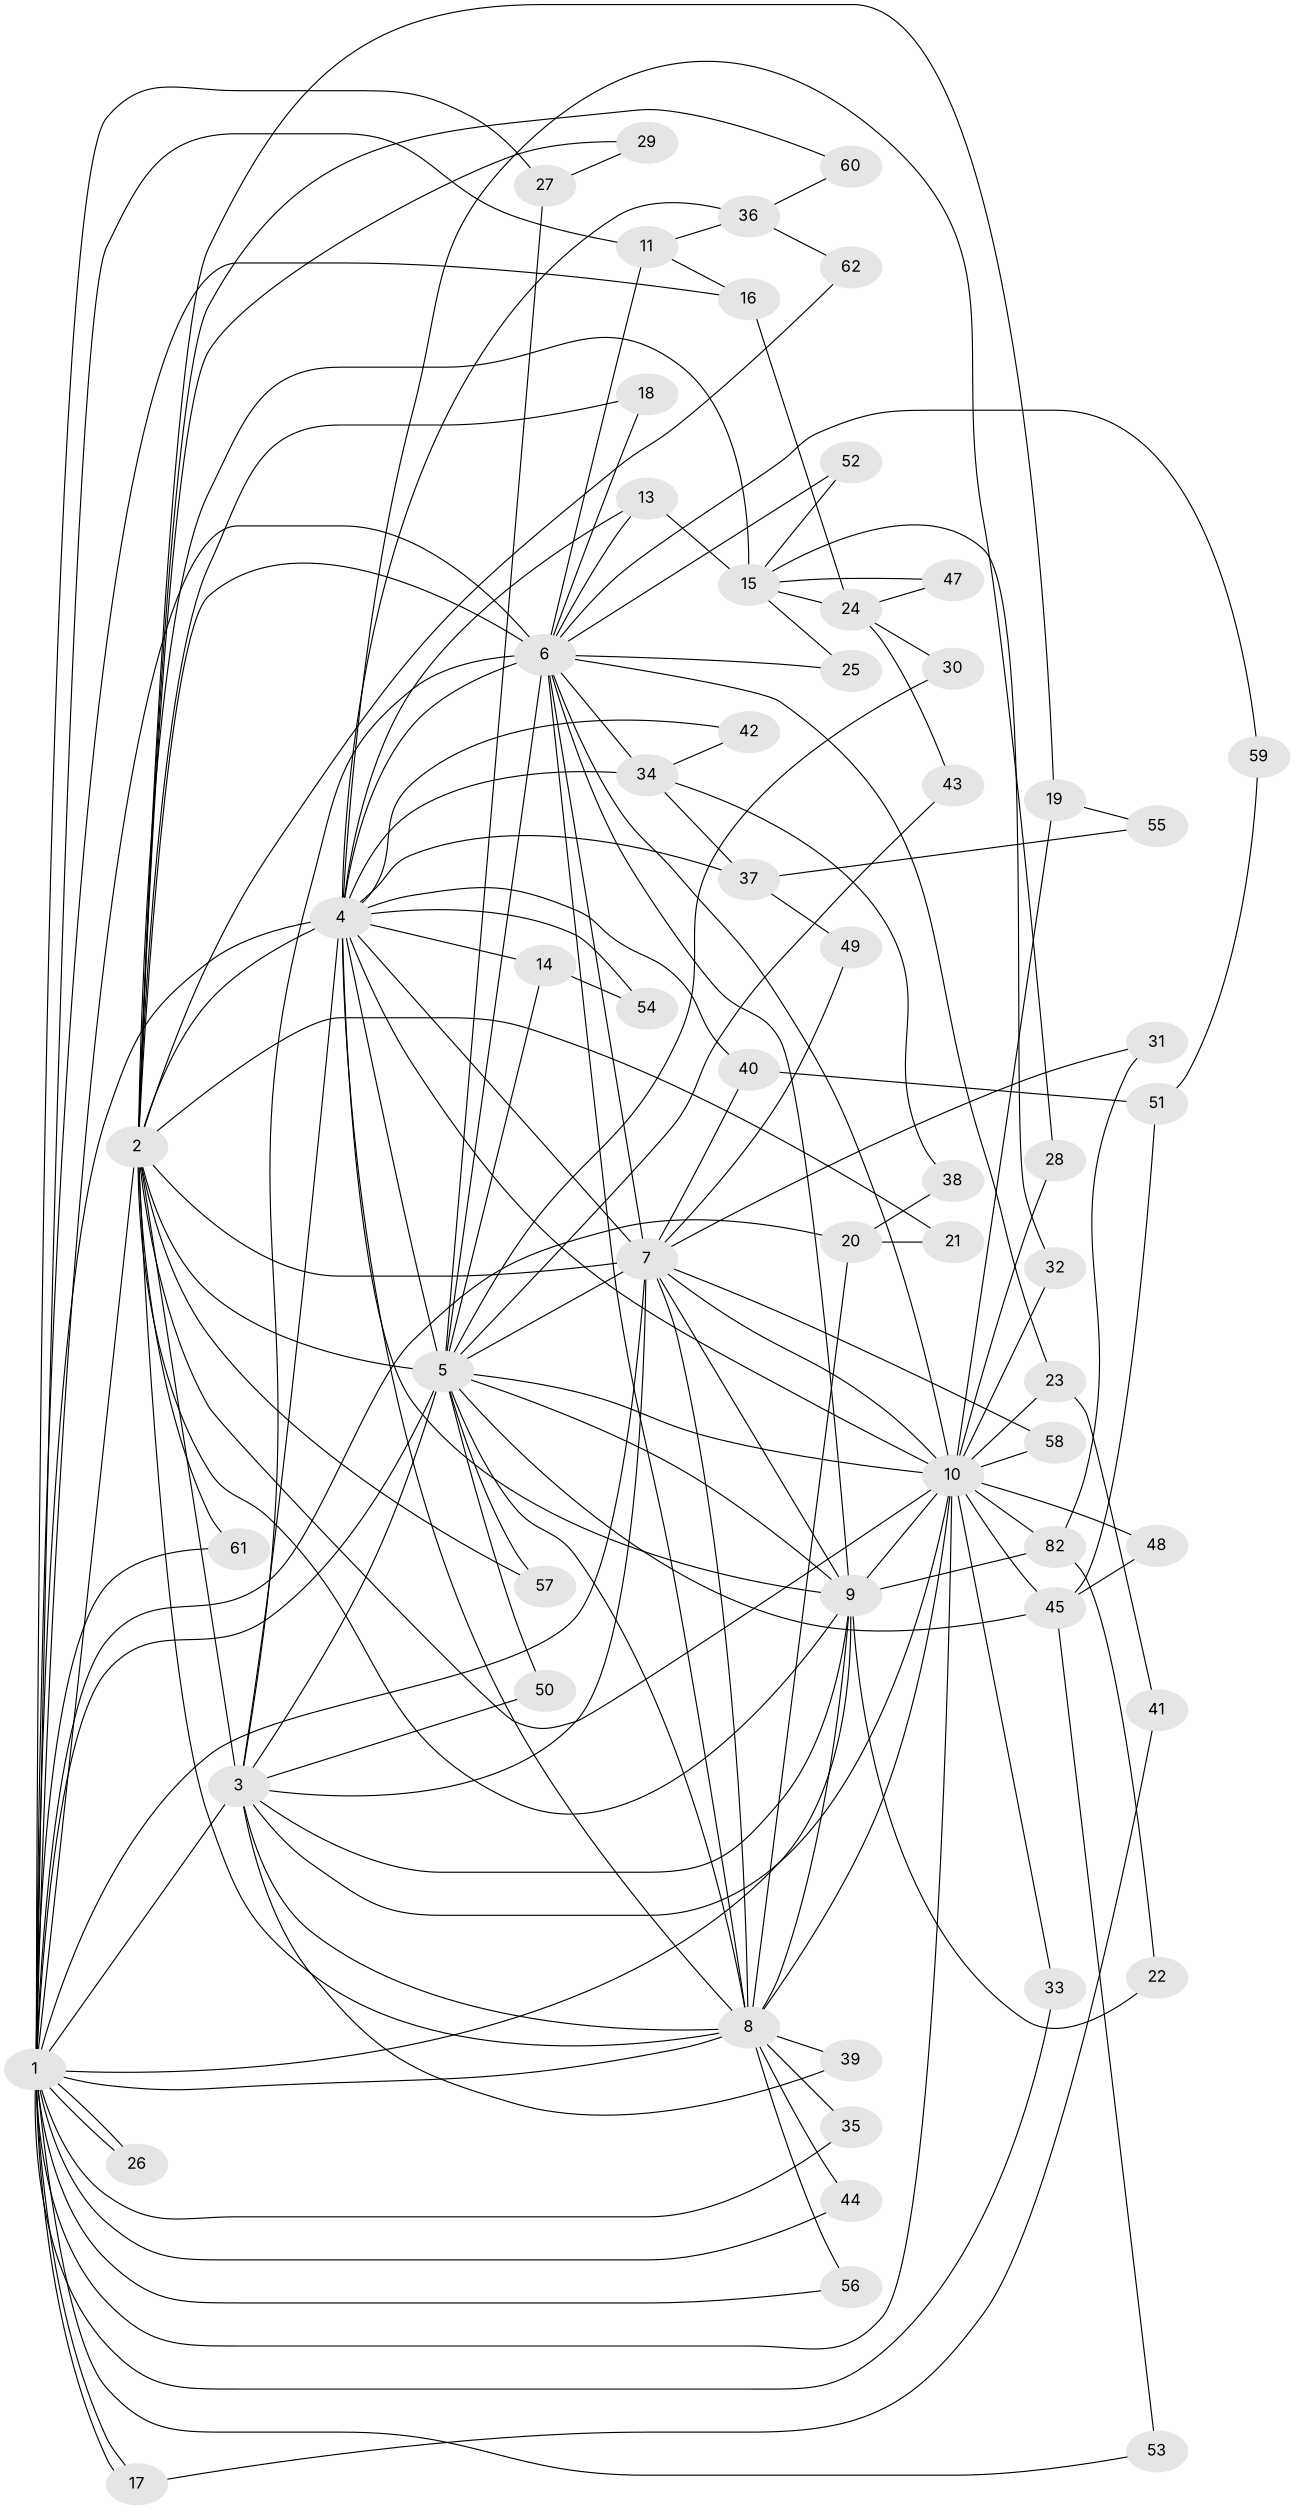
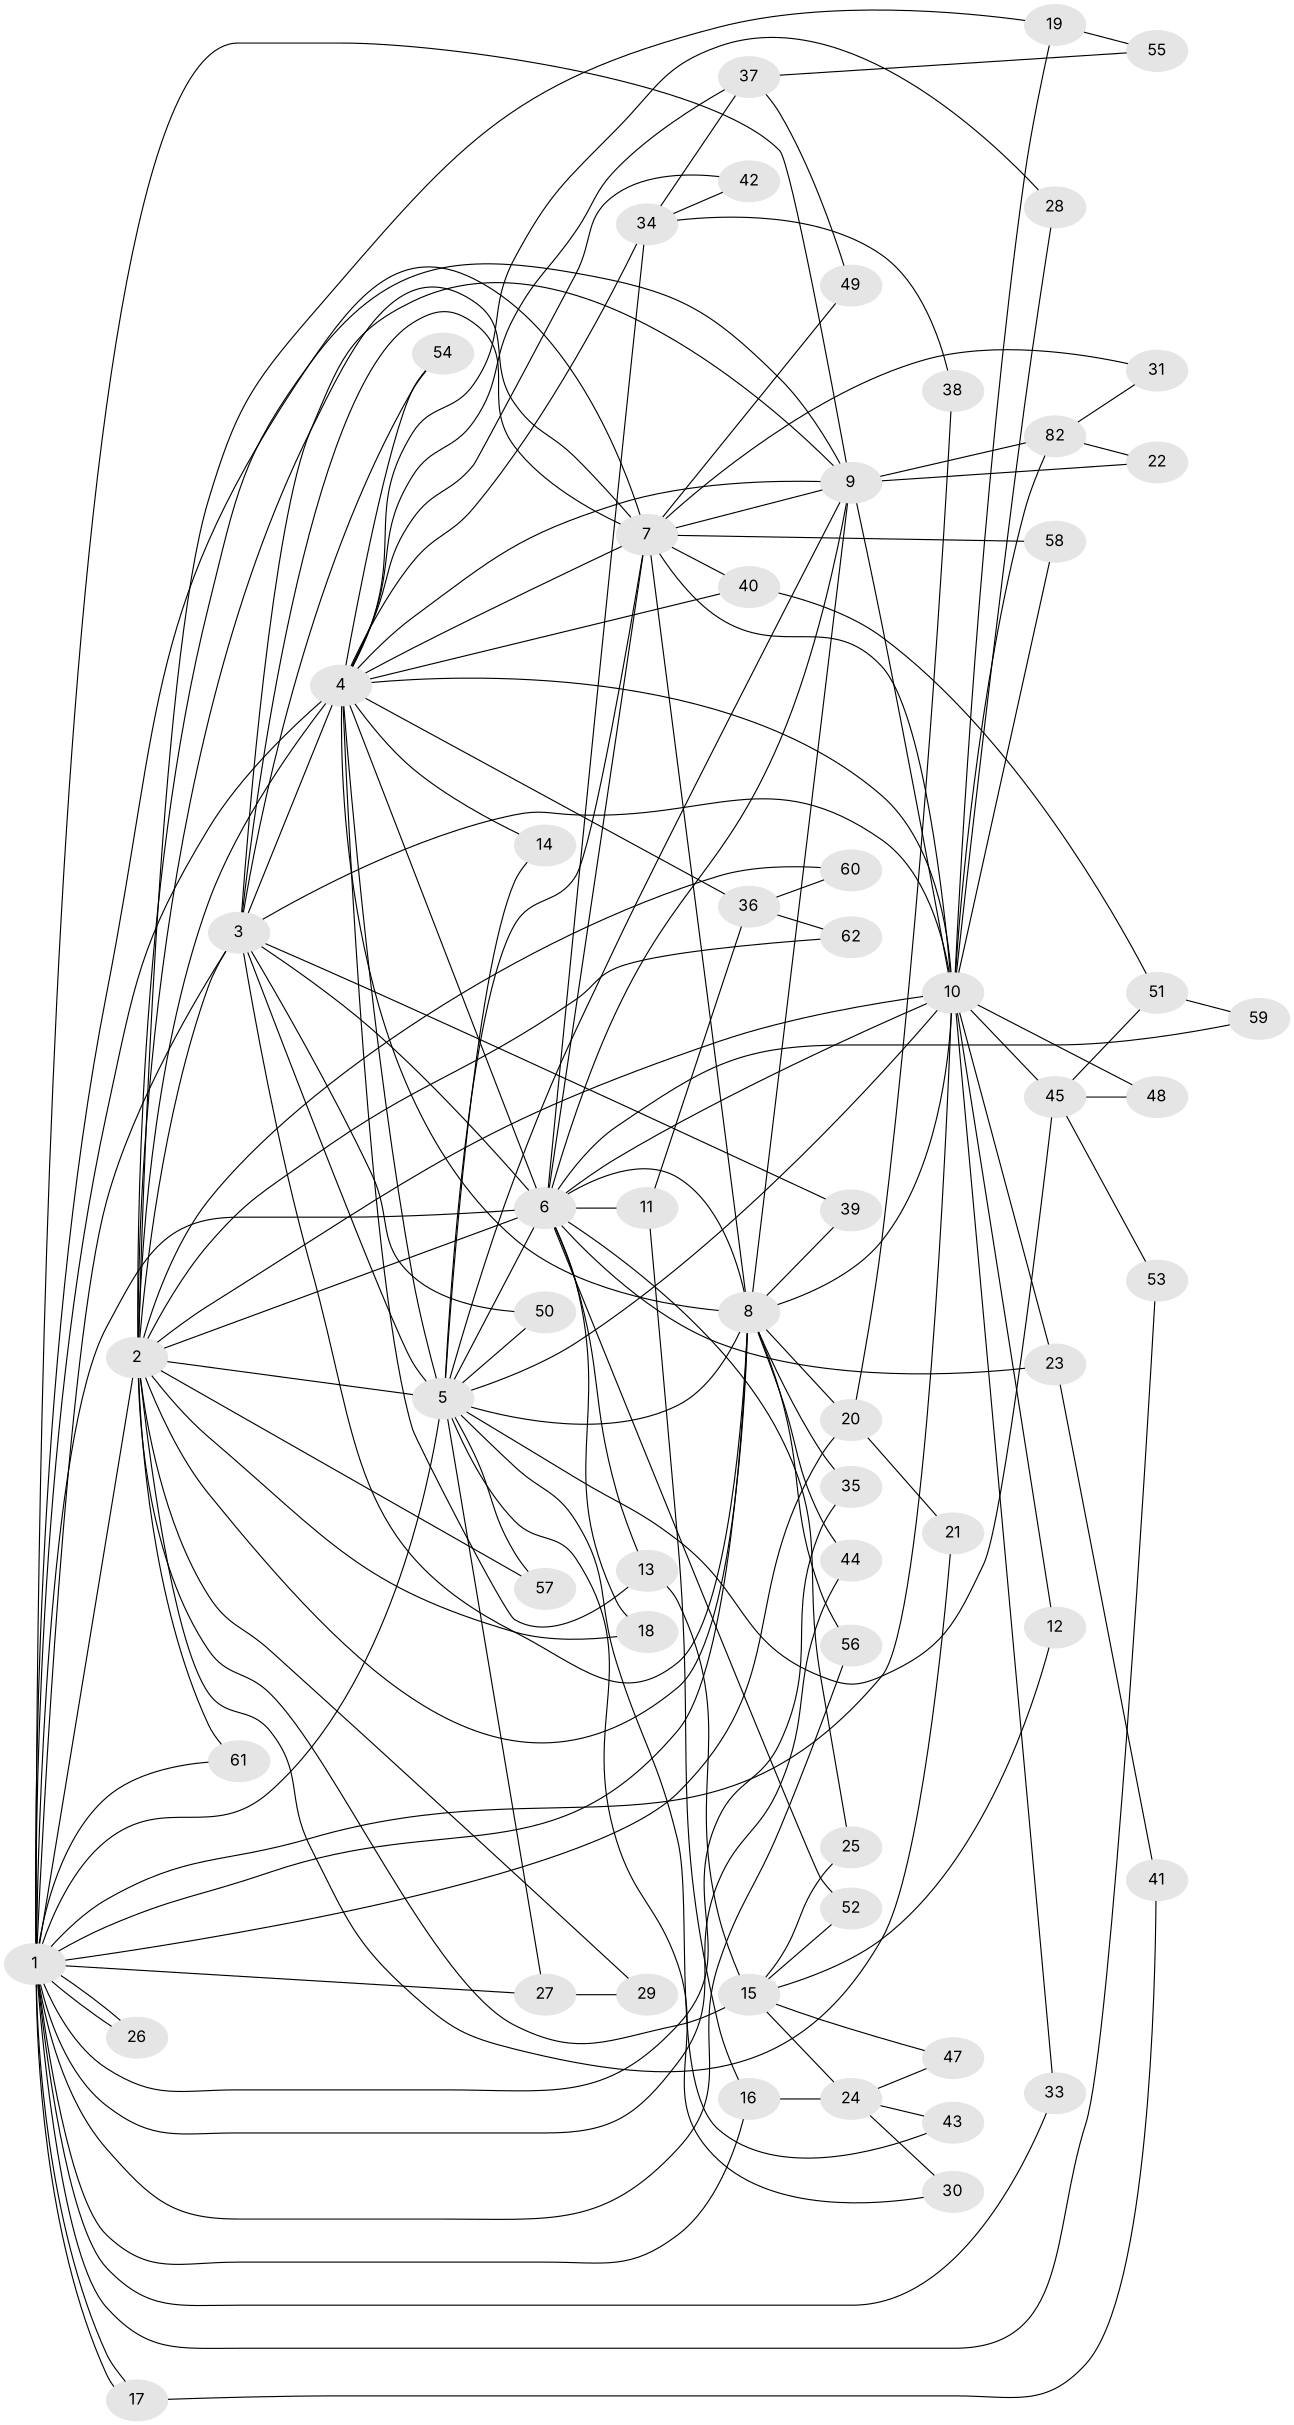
  graph {
    fontname=Inter
    rankdir=LR
    node [color=gray90 fontname=Inter style=filled]
    edge [fontname=Inter]
    1
    2
    3
    4
    5
    6
    7
    8
    9
    10
    11
    16
    17
    20
    26
    27
    33
    35
    44
    53
    56
    61
    15
    18
    19
    21
    29
    57
    60
    62
    39
    50
    54
    13
    14
    28
    34
    36
    37
    40
    42
    30
    43
    45
    23
    25
    52
    59
    31
    49
    58
    n52 [label=82]
    22
-   32
+   32 [label=12]
    48
    24
    41
    38
    47
    55
    51
    1 -- 2
    1 -- 3
    1 -- 4
    1 -- 5
    1 -- 6
    1 -- 7
    1 -- 8
    1 -- 9
    1 -- 10
-   1 -- 11
    1 -- 16
    1 -- 17
    1 -- 17
    1 -- 20
    1 -- 26
    1 -- 26
    1 -- 27
    1 -- 33
    1 -- 35
    1 -- 44
    1 -- 53
    1 -- 56
    1 -- 61
    2 -- 3
    2 -- 4
    2 -- 5
    2 -- 6
    2 -- 7
    2 -- 8
    2 -- 9
    2 -- 10
    2 -- 61
    2 -- 15
    2 -- 18
    2 -- 19
    2 -- 21
    2 -- 29
    2 -- 57
    2 -- 60
    2 -- 62
    3 -- 4
    3 -- 5
    3 -- 6
    3 -- 7
    3 -- 8
    3 -- 9
    3 -- 10
    3 -- 39
    3 -- 50
-   14 -- 54
+   3 -- 54
    4 -- 5
    4 -- 6
    4 -- 7
    4 -- 8
    4 -- 9
    4 -- 10
    4 -- 54
    4 -- 13
    4 -- 14
    4 -- 28
    4 -- 34
    4 -- 36
    4 -- 37
    4 -- 40
    4 -- 42
    5 -- 6
    5 -- 7
    5 -- 8
    5 -- 9
    5 -- 10
    5 -- 27
    5 -- 57
    5 -- 50
    5 -- 14
    5 -- 30
    5 -- 43
    5 -- 45
    6 -- 7
    6 -- 8
    6 -- 9
    6 -- 10
    6 -- 11
    6 -- 18
    6 -- 13
    6 -- 34
    6 -- 23
    6 -- 25
    6 -- 52
    6 -- 59
    7 -- 8
    7 -- 9
    7 -- 10
    7 -- 40
    7 -- 31
    7 -- 49
    7 -- 58
    8 -- 9
    8 -- 10
    8 -- 20
    8 -- 35
    8 -- 44
    8 -- 56
    8 -- 39
    9 -- 10
    9 -- n52
    9 -- 22
    10 -- 33
    10 -- 19
    10 -- 28
    10 -- 45
    10 -- 23
    10 -- 58
    10 -- n52
    10 -- 32
    10 -- 48
    11 -- 16
    11 -- 36
    16 -- 24
    17 -- 41
    20 -- 21
    20 -- 38
    27 -- 29
    15 -- 25
    15 -- 52
    15 -- 32
    15 -- 24
    15 -- 47
    19 -- 55
    13 -- 15
    34 -- 37
    34 -- 42
    34 -- 38
    36 -- 60
    36 -- 62
    37 -- 49
    37 -- 55
    40 -- 51
    45 -- 53
    45 -- 48
    45 -- 51
    23 -- 41
    n52 -- 31
    n52 -- 22
    24 -- 30
    24 -- 43
    24 -- 47
    51 -- 59
  }
